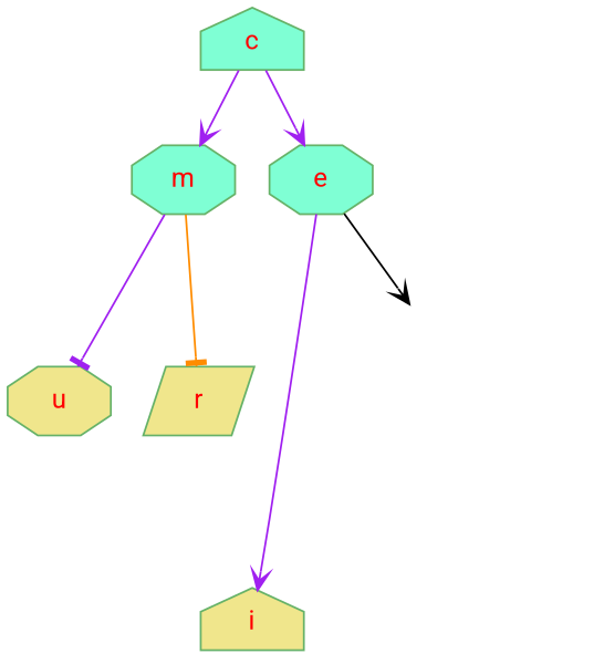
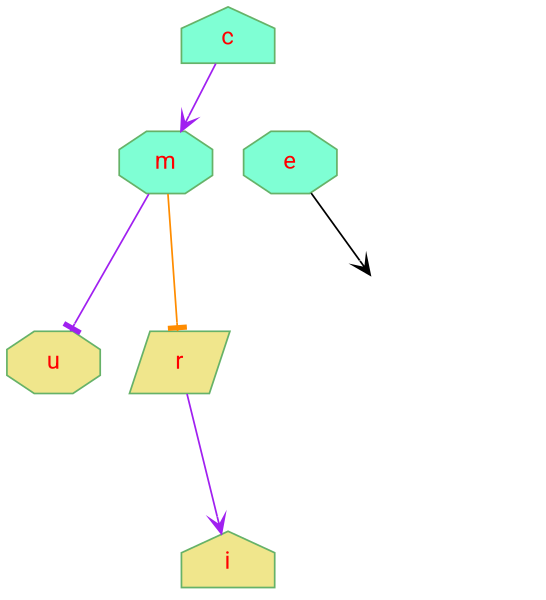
  digraph {
    fontname=Roboto
    node [color="#66B268" fillcolor=aquamarine fontcolor=red fontname=Roboto shape=octagon style=filled]
    edge [arrowhead=vee color=purple fontname=Roboto]
    n1 [label=c shape=house]
    n2 [label=m]
    n3 [label=e]
    n4 [fillcolor=khaki label=u]
    n5 [fillcolor=khaki label=r shape=parallelogram]
    n6 [fillcolor=khaki label=i shape=house]
    l1198108795 [fillcolor="#AFF4AF" shape=circle style=invis]
    n1 -> n2
-   n1 -> n3
    n2 -> n4 [arrowhead=tee]
    n2 -> n5 [arrowhead=tee color=darkorange]
-   n3 -> n6
+   n5 -> n6
    n3 -> l1198108795 [color=black]
  }
